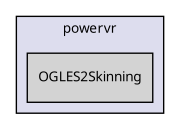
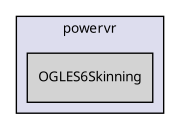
  digraph {
    compound=true
    fontname="Noto Sans"
-   n1 [fillcolor=lightgrey fontname="Noto Sans" fontsize=10 label=OGLES2Skinning pencolor=black shape=box style=filled color=black]
+   n1 [fillcolor=lightgrey fontname="Noto Sans" fontsize=10 label=OGLES6Skinning pencolor=black shape=box style=filled color=black]
    subgraph cluster_1 {
      bgcolor="#ddddee"
      fontsize=10
      label=powervr
      pencolor=black
      n1
    }
  }
